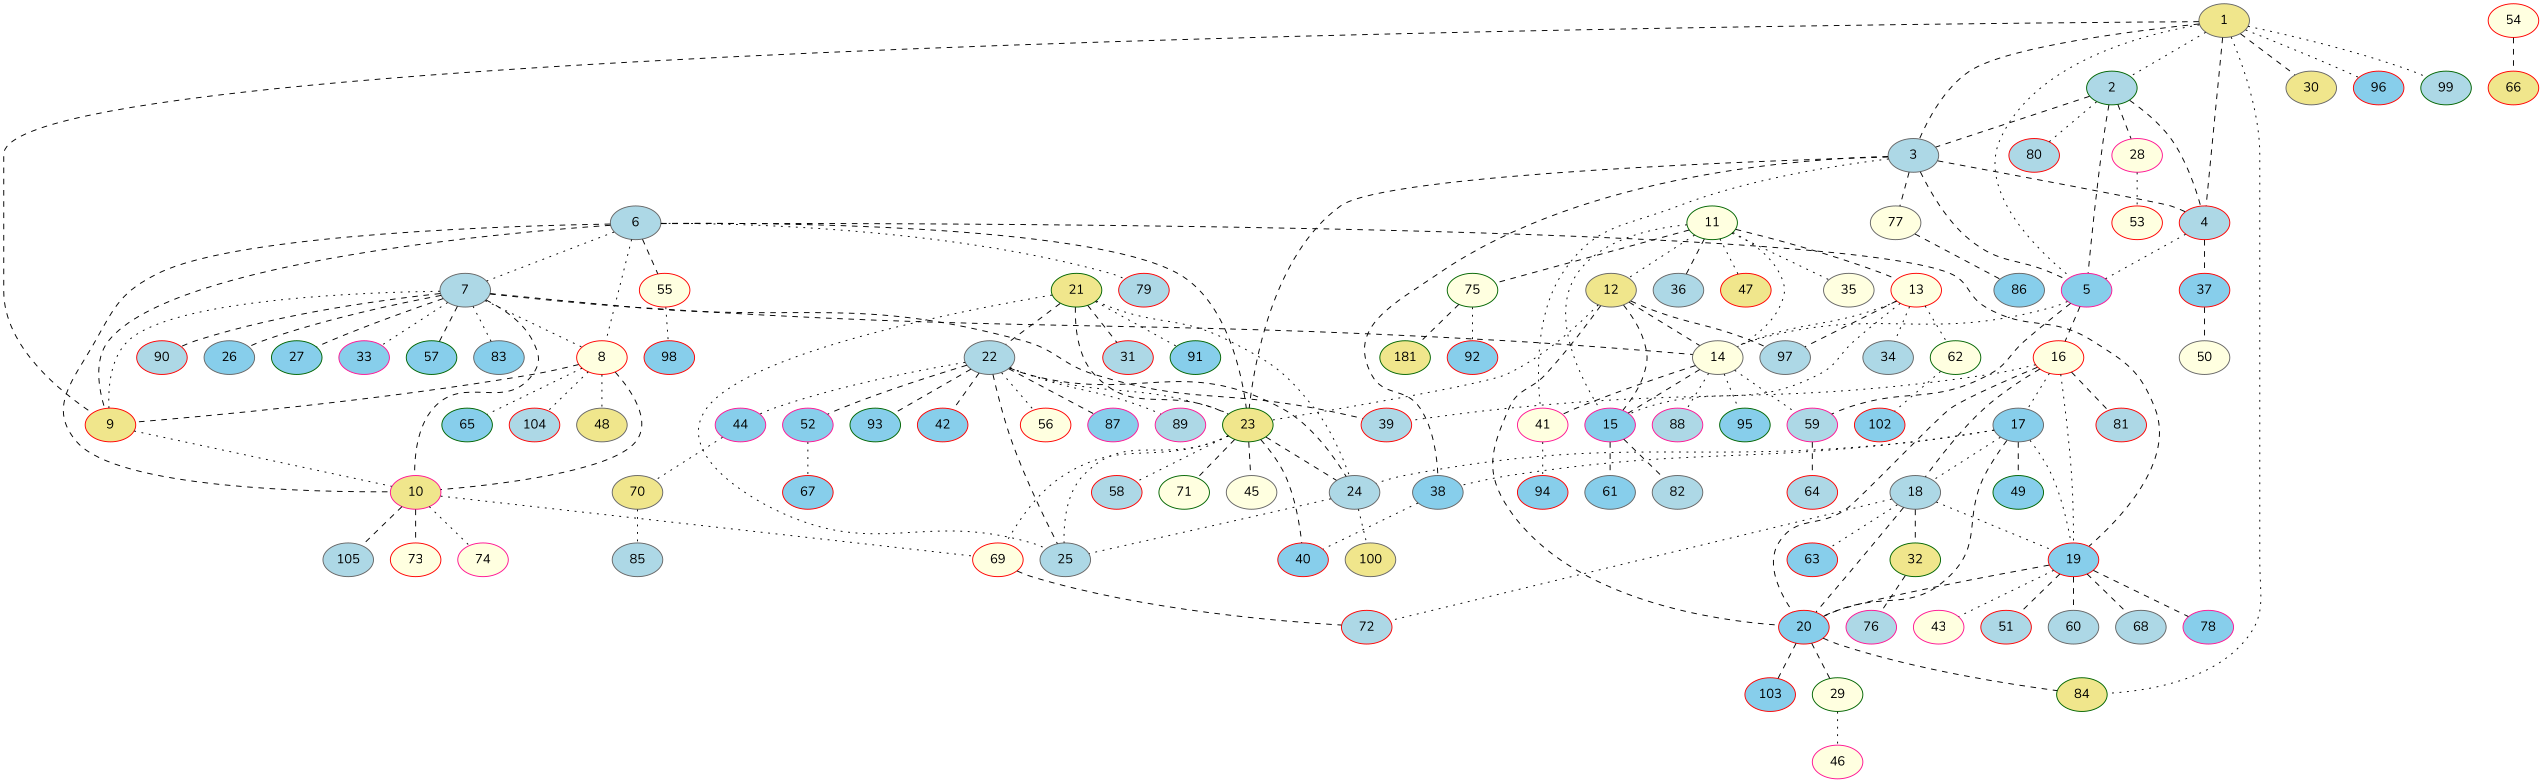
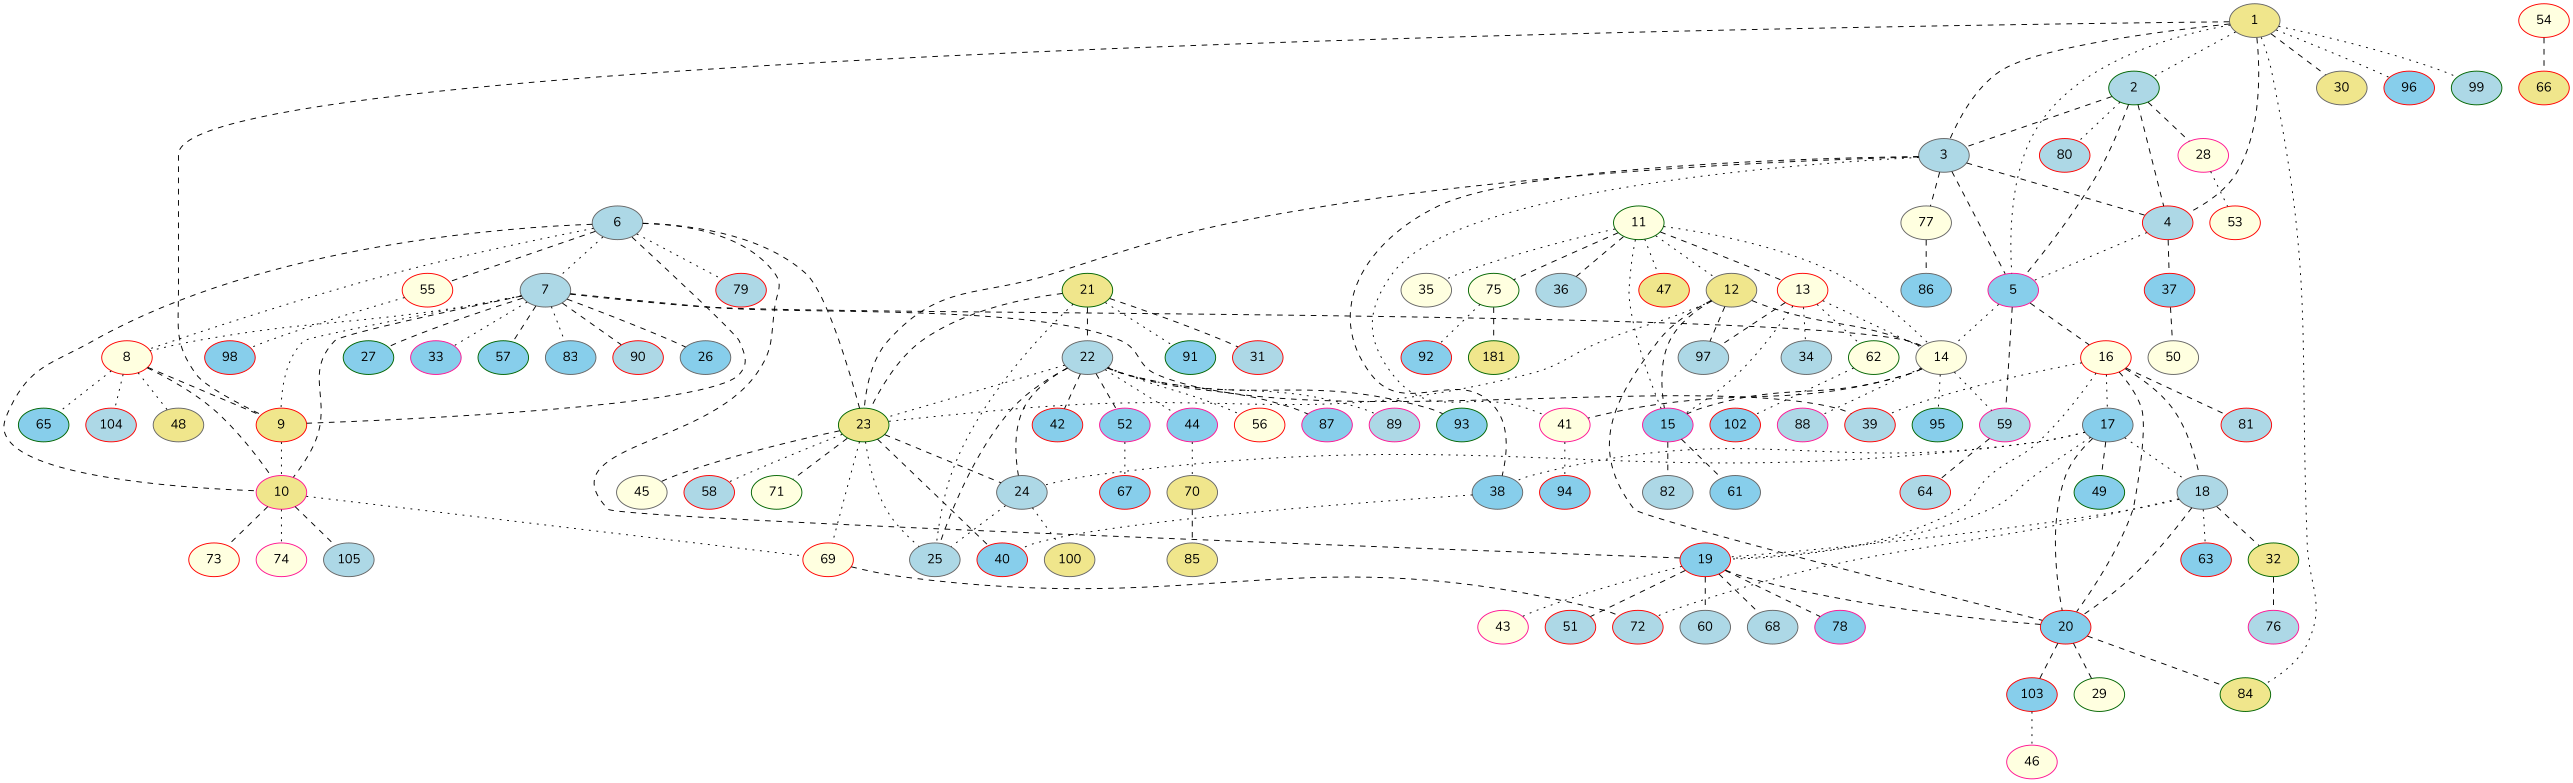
  graph {
    fontname=Nunito
    node [color=red fillcolor=lightblue fontname=Nunito style=filled]
    edge [fontname=Nunito style=dashed]
    1 [color=gray40 fillcolor=khaki]
    2 [color=darkgreen]
    3 [color=gray40]
    4
    5 [color=deeppink fillcolor=skyblue]
    9 [fillcolor=khaki]
    30 [color=gray40 fillcolor=khaki]
    84 [color=darkgreen fillcolor=khaki]
    96 [fillcolor=skyblue]
    99 [color=darkgreen]
    28 [color=deeppink fillcolor=lightyellow]
    80
    23 [color=darkgreen fillcolor=khaki]
    38 [color=gray40 fillcolor=skyblue]
    41 [color=deeppink fillcolor=lightyellow]
    77 [color=gray40 fillcolor=lightyellow]
    37 [fillcolor=skyblue]
    14 [color=gray40 fillcolor=lightyellow]
    16 [fillcolor=lightyellow]
    59 [color=deeppink]
    10 [color=deeppink fillcolor=khaki]
    53 [fillcolor=lightyellow]
    69 [fillcolor=lightyellow]
    24 [color=gray40]
    25 [color=gray40]
    40 [fillcolor=skyblue]
    45 [color=gray40 fillcolor=lightyellow]
    58
    71 [color=darkgreen fillcolor=lightyellow]
    94 [fillcolor=skyblue]
    86 [color=gray40 fillcolor=skyblue]
    50 [color=gray40 fillcolor=lightyellow]
    15 [color=deeppink fillcolor=skyblue]
    88 [color=deeppink]
    95 [color=darkgreen fillcolor=skyblue]
    19 [fillcolor=skyblue]
    39
    20 [fillcolor=skyblue]
    17 [color=gray40 fillcolor=skyblue]
    18 [color=gray40]
    81
    64
    6 [color=gray40]
    7 [color=gray40]
    8 [fillcolor=lightyellow]
    55 [fillcolor=lightyellow]
    79
    26 [color=gray40 fillcolor=skyblue]
    27 [color=darkgreen fillcolor=skyblue]
    33 [color=deeppink fillcolor=skyblue]
    57 [color=darkgreen fillcolor=skyblue]
    83 [color=gray40 fillcolor=skyblue]
    90
    48 [color=gray40 fillcolor=khaki]
    65 [color=darkgreen fillcolor=skyblue]
    104
    73 [fillcolor=lightyellow]
    74 [color=deeppink fillcolor=lightyellow]
    105 [color=gray40]
    43 [color=deeppink fillcolor=lightyellow]
    51
    60 [color=gray40]
    68 [color=gray40]
    78 [color=deeppink fillcolor=skyblue]
    98 [fillcolor=skyblue]
    54 [fillcolor=lightyellow]
    66 [fillcolor=khaki]
    72
    11 [color=darkgreen fillcolor=lightyellow]
    12 [color=gray40 fillcolor=khaki]
    13 [fillcolor=lightyellow]
    35 [color=gray40 fillcolor=lightyellow]
    36 [color=gray40]
    47 [fillcolor=khaki]
    75 [color=darkgreen fillcolor=lightyellow]
    97 [color=gray40]
    34 [color=gray40]
    62 [color=darkgreen fillcolor=lightyellow]
    61 [color=gray40 fillcolor=skyblue]
    82 [color=gray40]
    92 [fillcolor=skyblue]
    n82 [color=darkgreen fillcolor=khaki label=181]
    29 [color=darkgreen fillcolor=lightyellow]
    103 [fillcolor=skyblue]
    102 [fillcolor=skyblue]
    49 [color=darkgreen fillcolor=skyblue]
    32 [color=darkgreen fillcolor=khaki]
    63 [fillcolor=skyblue]
    100 [color=gray40 fillcolor=khaki]
    76 [color=deeppink]
    46 [color=deeppink fillcolor=lightyellow]
    21 [color=darkgreen fillcolor=khaki]
    22 [color=gray40]
    31
    91 [color=darkgreen fillcolor=skyblue]
    42 [fillcolor=skyblue]
    44 [color=deeppink fillcolor=skyblue]
    52 [color=deeppink fillcolor=skyblue]
    56 [fillcolor=lightyellow]
    87 [color=deeppink fillcolor=skyblue]
    89 [color=deeppink]
    93 [color=darkgreen fillcolor=skyblue]
    70 [color=gray40 fillcolor=khaki]
    67 [fillcolor=skyblue]
-   85 [color=gray40]
+   85 [color=gray40 fillcolor=khaki]
    1 -- 2 [style=dotted]
    1 -- 3
    1 -- 4
    1 -- 5 [style=dotted]
    1 -- 9
    1 -- 30
    1 -- 84 [style=dotted]
    1 -- 96 [style=dotted]
    1 -- 99 [style=dotted]
    2 -- 3
    2 -- 4
    2 -- 5
    2 -- 28
    2 -- 80 [style=dotted]
    3 -- 4
    3 -- 5
    3 -- 23
    3 -- 38
    3 -- 41 [style=dotted]
    3 -- 77
    4 -- 5 [style=dotted]
    4 -- 37
    5 -- 14 [style=dotted]
    5 -- 16
    5 -- 59
    9 -- 10 [style=dotted]
    28 -- 53 [style=dotted]
    23 -- 69 [style=dotted]
    23 -- 24
    23 -- 25 [style=dotted]
    23 -- 40
    23 -- 45
    23 -- 58 [style=dotted]
    23 -- 71
    38 -- 40 [style=dotted]
    41 -- 94 [style=dotted]
    77 -- 86
    37 -- 50
    14 -- 41
    14 -- 59 [style=dotted]
    14 -- 15
    14 -- 88 [style=dotted]
    14 -- 95 [style=dotted]
    16 -- 19 [style=dotted]
    16 -- 39 [style=dotted]
    16 -- 20
    16 -- 17 [style=dotted]
    16 -- 18
    16 -- 81
    59 -- 64
    10 -- 69 [style=dotted]
    10 -- 73
    10 -- 74 [style=dotted]
    10 -- 105
    69 -- 72
    24 -- 25 [style=dotted]
    24 -- 100 [style=dotted]
    15 -- 61
    15 -- 82
    19 -- 20
    19 -- 43 [style=dotted]
    19 -- 51
    19 -- 60
    19 -- 68
    19 -- 78
    20 -- 84
    20 -- 29
    20 -- 103
    17 -- 38 [style=dotted]
    17 -- 24 [style=dotted]
    17 -- 19 [style=dotted]
    17 -- 20
    17 -- 18 [style=dotted]
    17 -- 49
    18 -- 19 [style=dotted]
    18 -- 20
    18 -- 72 [style=dotted]
    18 -- 32
    18 -- 63 [style=dotted]
    6 -- 9
    6 -- 23
    6 -- 10
    6 -- 19
    6 -- 7 [style=dotted]
    6 -- 8 [style=dotted]
    6 -- 55
    6 -- 79 [style=dotted]
    7 -- 9 [style=dotted]
    7 -- 14
    7 -- 10
    7 -- 39
    7 -- 8 [style=dotted]
    7 -- 26
    7 -- 27
    7 -- 33 [style=dotted]
    7 -- 57
    7 -- 83 [style=dotted]
    7 -- 90
    8 -- 9
    8 -- 10
    8 -- 48 [style=dotted]
    8 -- 65 [style=dotted]
    8 -- 104 [style=dotted]
    55 -- 98 [style=dotted]
    54 -- 66
    11 -- 14 [style=dotted]
    11 -- 15 [style=dotted]
    11 -- 12 [style=dotted]
    11 -- 13
    11 -- 35 [style=dotted]
    11 -- 36
    11 -- 47 [style=dotted]
    11 -- 75
    12 -- 23 [style=dotted]
    12 -- 14
    12 -- 15
    12 -- 20
    12 -- 97
    13 -- 14 [style=dotted]
    13 -- 15 [style=dotted]
    13 -- 97
    13 -- 34 [style=dotted]
    13 -- 62 [style=dotted]
    75 -- 92 [style=dotted]
    75 -- n82
    62 -- 102 [style=dotted]
-   29 -- 46 [style=dotted]
+   103 -- 46 [style=dotted]
    32 -- 76
    21 -- 23
-   21 -- 24 [style=dotted]
    21 -- 25 [style=dotted]
    21 -- 22
    21 -- 31
    21 -- 91 [style=dotted]
    22 -- 23 [style=dotted]
    22 -- 24
    22 -- 25
    22 -- 42
    22 -- 44 [style=dotted]
    22 -- 52
    22 -- 56 [style=dotted]
    22 -- 87
    22 -- 89 [style=dotted]
    22 -- 93
    44 -- 70 [style=dotted]
    52 -- 67 [style=dotted]
-   70 -- 85 [style=dotted]
+   70 -- 85
  }
